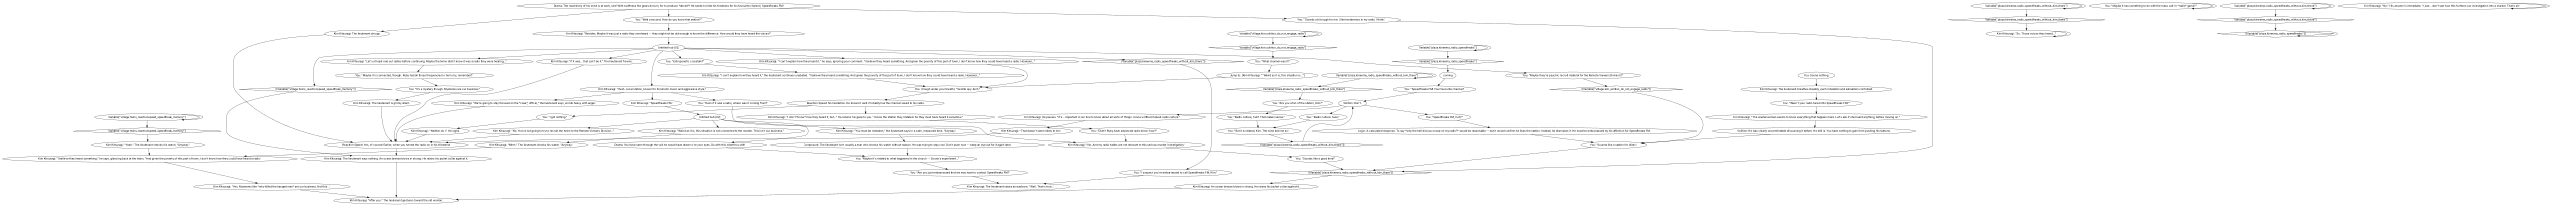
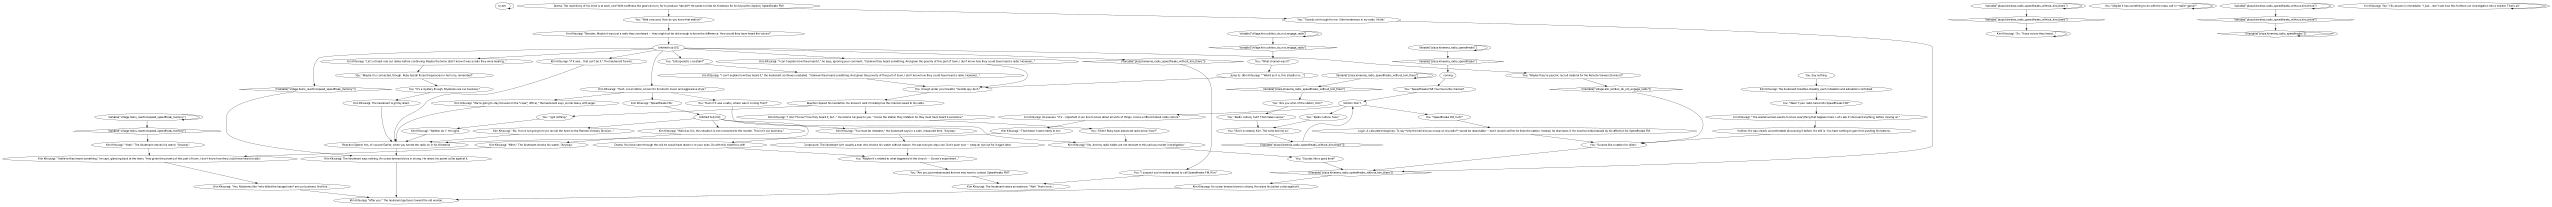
  digraph {
    fontname=Inter
    node [fontname=Inter]
    edge [fontname=Inter]
+   n1 [label=START]
    n2 [label=coming]
    n3 [label="You: \"Speedfreaks FM! Your favourite channel!\""]
    n4 [label="Volition: Don't."]
    n5 [label="Kim Kitsuragi: \"So. Those voices they heard...\""]
    n6 [label="Variable[\"village.twins_reactionspeed_speedfreak_memory\"]"]
    n7 [label="Variable[\"village.twins_reactionspeed_speedfreak_memory\"]" shape=diamond]
    n8 [label="Kim Kitsuragi: \"Yeah.\" The lieutenant checks his watch. \"Anyway.\""]
    n9 [label="Kim Kitsuragi: \"I believe they heard something,\" he says, glancing back at the twins. \"And given the poverty of this part of town, I don't know how they could have heard a radio.\""]
    n10 [label="!(Variable[\"village.twins_reactionspeed_speedfreak_memory\"])" shape=diamond]
    n11 [label="Kim Kitsuragi: The lieutenant says nothing. An ocean breeze blows in strong. He raises his jacket collar against it."]
    n12 [label="Kim Kitsuragi: \"After you.\" The lieutenant gestures toward the old woman."]
    n13 [label="You: \"Maybe they're psychic recruit material for the Remote Viewers Division?\""]
    n14 [label="!(Variable[\"village.kim_volition_do_not_engage_radio\"])" shape=diamond]
    n15 [label="You: \"Sounds like a station for idiots.\""]
    n16 [label="You: \"Maybe it has something to do with the mass call-in *radio* game?\""]
    n17 [label="Kim Kitsuragi: \"That doesn't seem likely to me.\""]
    n18 [label="Reaction Speed: Yes, of course! Earlier, when you turned the radio on in his Kineema!"]
    n19 [label="Drama: The machinery of his mind is at work, sire! With swiftness the gears do turn, for to produce *deceit*! He seeks to hide his fondness for his favourite channel, Speedfreaks FM!"]
    n20 [label="You: \"Sounds a bit rough for me. I like tenderness in my radio, I think.\""]
-   n21 [label="Kim Kitsuragi: The lieutenant shrugs."]
    n22 [label="You: \"Wait a second. How do you know that station?\""]
    n23 [label="!(Variable[\"plaza.kineema_radio_speedfreaks_without_kim_there\"])" shape=diamond]
    n24 [label="Kim Kitsuragi: \"Besides. Maybe it was just a radio they overheard -- they might not be old enough to know the difference. How would they have heard the voices?\""]
    n25 [label="You: \"Maybe it is connected, though. Ruby had all those frequencies in her lorry, remember?\""]
    n26 [label="You: \"It's a mystery though. Mysteries are our business.\""]
    n27 [label="Kim Kitsuragi: The lieutenant is grimly silent."]
    n28 [label="Kim Kitsuragi: \"The washerwoman seems to know everything that happens here. Let's ask if she heard anything, before moving on.\""]
    n29 [label="Volition: He was clearly uncomfortable discussing it before. He still is. You have nothing to gain from pushing his buttons."]
    n30 [label="Variable[\"plaza.kineema_radio_speedfreaks_without_kim_there\"]"]
    n31 [label="Variable[\"plaza.kineema_radio_speedfreaks_without_kim_there\"]" shape=diamond]
    n32 [label="You: \"Are you a fan of the station, Kim?\""]
    n33 [label="You: \"Radio culture, huh? That makes sense.\""]
    n34 [label="!(Variable[\"plaza.kineema_radio_speedfreaks_without_kim_there\"])" shape=diamond]
    n35 [label="You: \"Radio culture. Sure.\""]
    n36 [label="You: \"Speedfreaks FM, huh?\""]
    n37 [label="Kim Kitsuragi: He pauses. \"It's... important in our line to know about all sorts of things. I know a little bit about radio culture.\""]
    n38 [label="You: \"But it is related, Kim. The wind told me so.\""]
    n39 [label="Logic: A calculated response. To say *why the hell did you snoop on my radio?* would be reasonable -- but it would confirm he likes the station. Instead, he dismisses it. He must be embarrassed by his affection for Speedfreaks FM."]
    n40 [label="Kim Kitsuragi: The lieutenant breathes steadily, each inhalation and exhalation controlled."]
    n41 [label="You: \"Wasn't your radio tuned into Speedfreaks FM?\""]
    n42 [label="Kim Kitsuragi: \"I can't explain how they heard it,\" the lieutenant continues unabated. \"I believe they heard something. And given the poverty of this part of town, I don't know how they could have heard a radio. However...\""]
    n43 [label="You: (Cough under your breath.) \"Seolite spy-tech.\""]
    n44 [label="Reaction Speed: No hesitation. He knows it well. Probably has the channel saved to his radio."]
    n45 [label="Kim Kitsuragi: \"If it was... that can't be it.\" The lieutenant frowns."]
    n46 [label="You: \"Even if it was a radio, where was it coming from?\""]
    n47 [label="Kim Kitsuragi: \"No. And my radio habits are not relevant to this serious murder investigation.\""]
    n48 [label="You: \"Sounds like a good time!\""]
    n49 [label="Kim Kitsuragi: An ocean breeze blows in strong. He raises his jacket collar against it."]
    n50 [label="Variable[\"plaza.kineema_radio_speedfreaks_without_kim_there\"]"]
    n51 [label="Variable[\"plaza.kineema_radio_speedfreaks_without_kim_there\"]" shape=diamond]
    n52 [label="!(Variable[\"plaza.kineema_radio_speedfreaks\"])" shape=diamond]
    n53 [label="!(Variable[\"plaza.kineema_radio_speedfreaks_without_kim_there\"])" shape=diamond]
    n54 [label="You: \"I suspect you're embarrassed to call Speedfreaks FM, Kim.\""]
    n55 [label="Kim Kitsuragi: The lieutenant raises an eyebrow. \"Well. That is true...\""]
    n56 [label="You: \"Maybe it's related to what happened in the church -- Soona's experiment...\""]
    n57 [label="You: \"Are you just embarrassed that we may have to contact Speedfreaks FM?\""]
    n58 [label="Jump to: [Kim Kitsuragi: \"\"Weird as it is, this situation is...\"]"]
    n59 [label="Kim Kitsuragi: \"Speedfreaks FM.\""]
    n60 [label="Untitled hub (02)"]
    n61 [label="Kim Kitsuragi: \"You must be mistaken,\" the lieutenant says in a calm, measured tone. \"Anyway.\""]
    n62 [label="Drama: You have seen through the veil he would have drawn o're your eyes. Do with this what thou wilt!"]
    n63 [label="Kim Kitsuragi: \"No. You're not going to try to recruit the twins to the Remote Viewers Division...\""]
    n64 [label="Kim Kitsuragi: \"Weird as it is, this situation is not connected to the murder. This isn't our business.\""]
    n65 [label="Kim Kitsuragi: \"I can't explain how they heard it,\" he says, ignoring your comment. \"I believe they heard something. And given the poverty of this part of town, I don't know how they could have heard a radio. However...\""]
    n66 [label="You: \"Entroponetic crosstalk?\""]
    n67 [label="You: \"I got nothing.\""]
    n68 [label="Kim Kitsuragi: \"Neither do I.\" He sighs."]
    n69 [label="Untitled hub (02)"]
    n70 [label="Composure: The lieutenant isn't usually a man who checks his watch without reason. He was trying to stay cool. Don't push now -- keep an eye out for it again later."]
    n71 [label="Kim Kitsuragi: \"No.\" His answer is immediate. \"I just... don't see how this furthers our investigation into a murder. That's all.\""]
    n72 [label="Kim Kitsuragi: \"I don't *know* how they heard it, but...\" He returns his gaze to you. \"I know the station they imitated. So they must have heard it somehow.\""]
    n73 [label="You: \"Didn't Ruby have advanced radio know-how?\""]
    n74 [label="Kim Kitsuragi: \"We're going to stay focused on the *case*, officer,\" the lieutenant says, words heavy with anger."]
    n75 [label="Kim Kitsuragi: \"Yes. Mysteries like *who killed the hanged man* are our business. Not this...\""]
    n76 [label="Variable[\"village.kim_volition_do_not_engage_radio\"]"]
    n77 [label="Variable[\"village.kim_volition_do_not_engage_radio\"]" shape=diamond]
    n78 [label="You: \"What channel was it?\""]
    n79 [label="Variable[\"plaza.kineema_radio_speedfreaks\"]"]
    n80 [label="Variable[\"plaza.kineema_radio_speedfreaks\"]" shape=diamond]
    n81 [label="Kim Kitsuragi: \"Yeah. Local station, known for its kinetic music and aggressive style.\""]
    n82 [label="Kim Kitsuragi: \"Mhm.\" The lieutenant checks his watch. \"Anyway.\""]
    n83 [label="Variable[\"plaza.kineema_radio_speedfreaks_without_kim_there\"]"]
    n84 [label="Variable[\"plaza.kineema_radio_speedfreaks_without_kim_there\"]" shape=diamond]
    n85 [label="Kim Kitsuragi: \"Let's at least rule out radios before continuing. Maybe the twins didn't know it was a radio they were hearing...\""]
-   n86 [label="You: Soona nothing."]
+   n86 [label="You: Say nothing."]
+   n1 -> n1
    n2 -> n3
    n3 -> n4
    n4 -> n35
    n4 -> n36
    n4 -> n37
    n5 -> n5
    n6 -> n6
    n6 -> n7
    n7 -> n8
    n8 -> n9
    n9 -> n75
    n10 -> n11
    n11 -> n12
    n13 -> n14
    n14 -> n15
    n15 -> n23
    n16 -> n16
    n17 -> n18
    n18 -> n11
    n19 -> n20
-   n19 -> n21
    n19 -> n22
    n20 -> n23
-   n21 -> n18
    n22 -> n24
    n23 -> n49
    n24 -> n69
    n25 -> n26
    n26 -> n27
    n27 -> n18
    n28 -> n29
    n29 -> n15
    n30 -> n30
    n30 -> n31
    n31 -> n32
    n32 -> n33
    n33 -> n38
    n34 -> n4
    n35 -> n38
    n36 -> n39
    n37 -> n17
    n38 -> n34
    n39 -> n15
    n40 -> n41
    n41 -> n28
    n42 -> n43
    n43 -> n44
    n44 -> n67
    n44 -> n72
    n45 -> n18
    n46 -> n47
    n47 -> n48
    n48 -> n23
    n49 -> n12
    n50 -> n50
    n50 -> n51
    n51 -> n52
    n52 -> n52
    n53 -> n54
    n54 -> n55
    n56 -> n57
    n57 -> n55
    n58 -> n43
    n59 -> n60
    n60 -> n61
    n60 -> n62
    n60 -> n63
    n60 -> n64
    n61 -> n70
    n62 -> n56
    n63 -> n18
    n64 -> n82
    n65 -> n43
    n66 -> n42
    n67 -> n68
    n68 -> n18
    n69 -> n10
    n69 -> n13
    n69 -> n45
    n69 -> n53
    n69 -> n65
    n69 -> n66
    n69 -> n81
    n69 -> n85
    n70 -> n56
    n71 -> n71
    n72 -> n73
    n73 -> n47
    n74 -> n18
    n75 -> n12
    n76 -> n76
    n76 -> n77
    n77 -> n78
    n78 -> n58
    n79 -> n79
    n79 -> n80
    n80 -> n2
    n81 -> n46
    n81 -> n59
    n81 -> n74
    n82 -> n9
    n83 -> n83
    n83 -> n84
    n84 -> n5
    n85 -> n25
    n86 -> n40
  }
